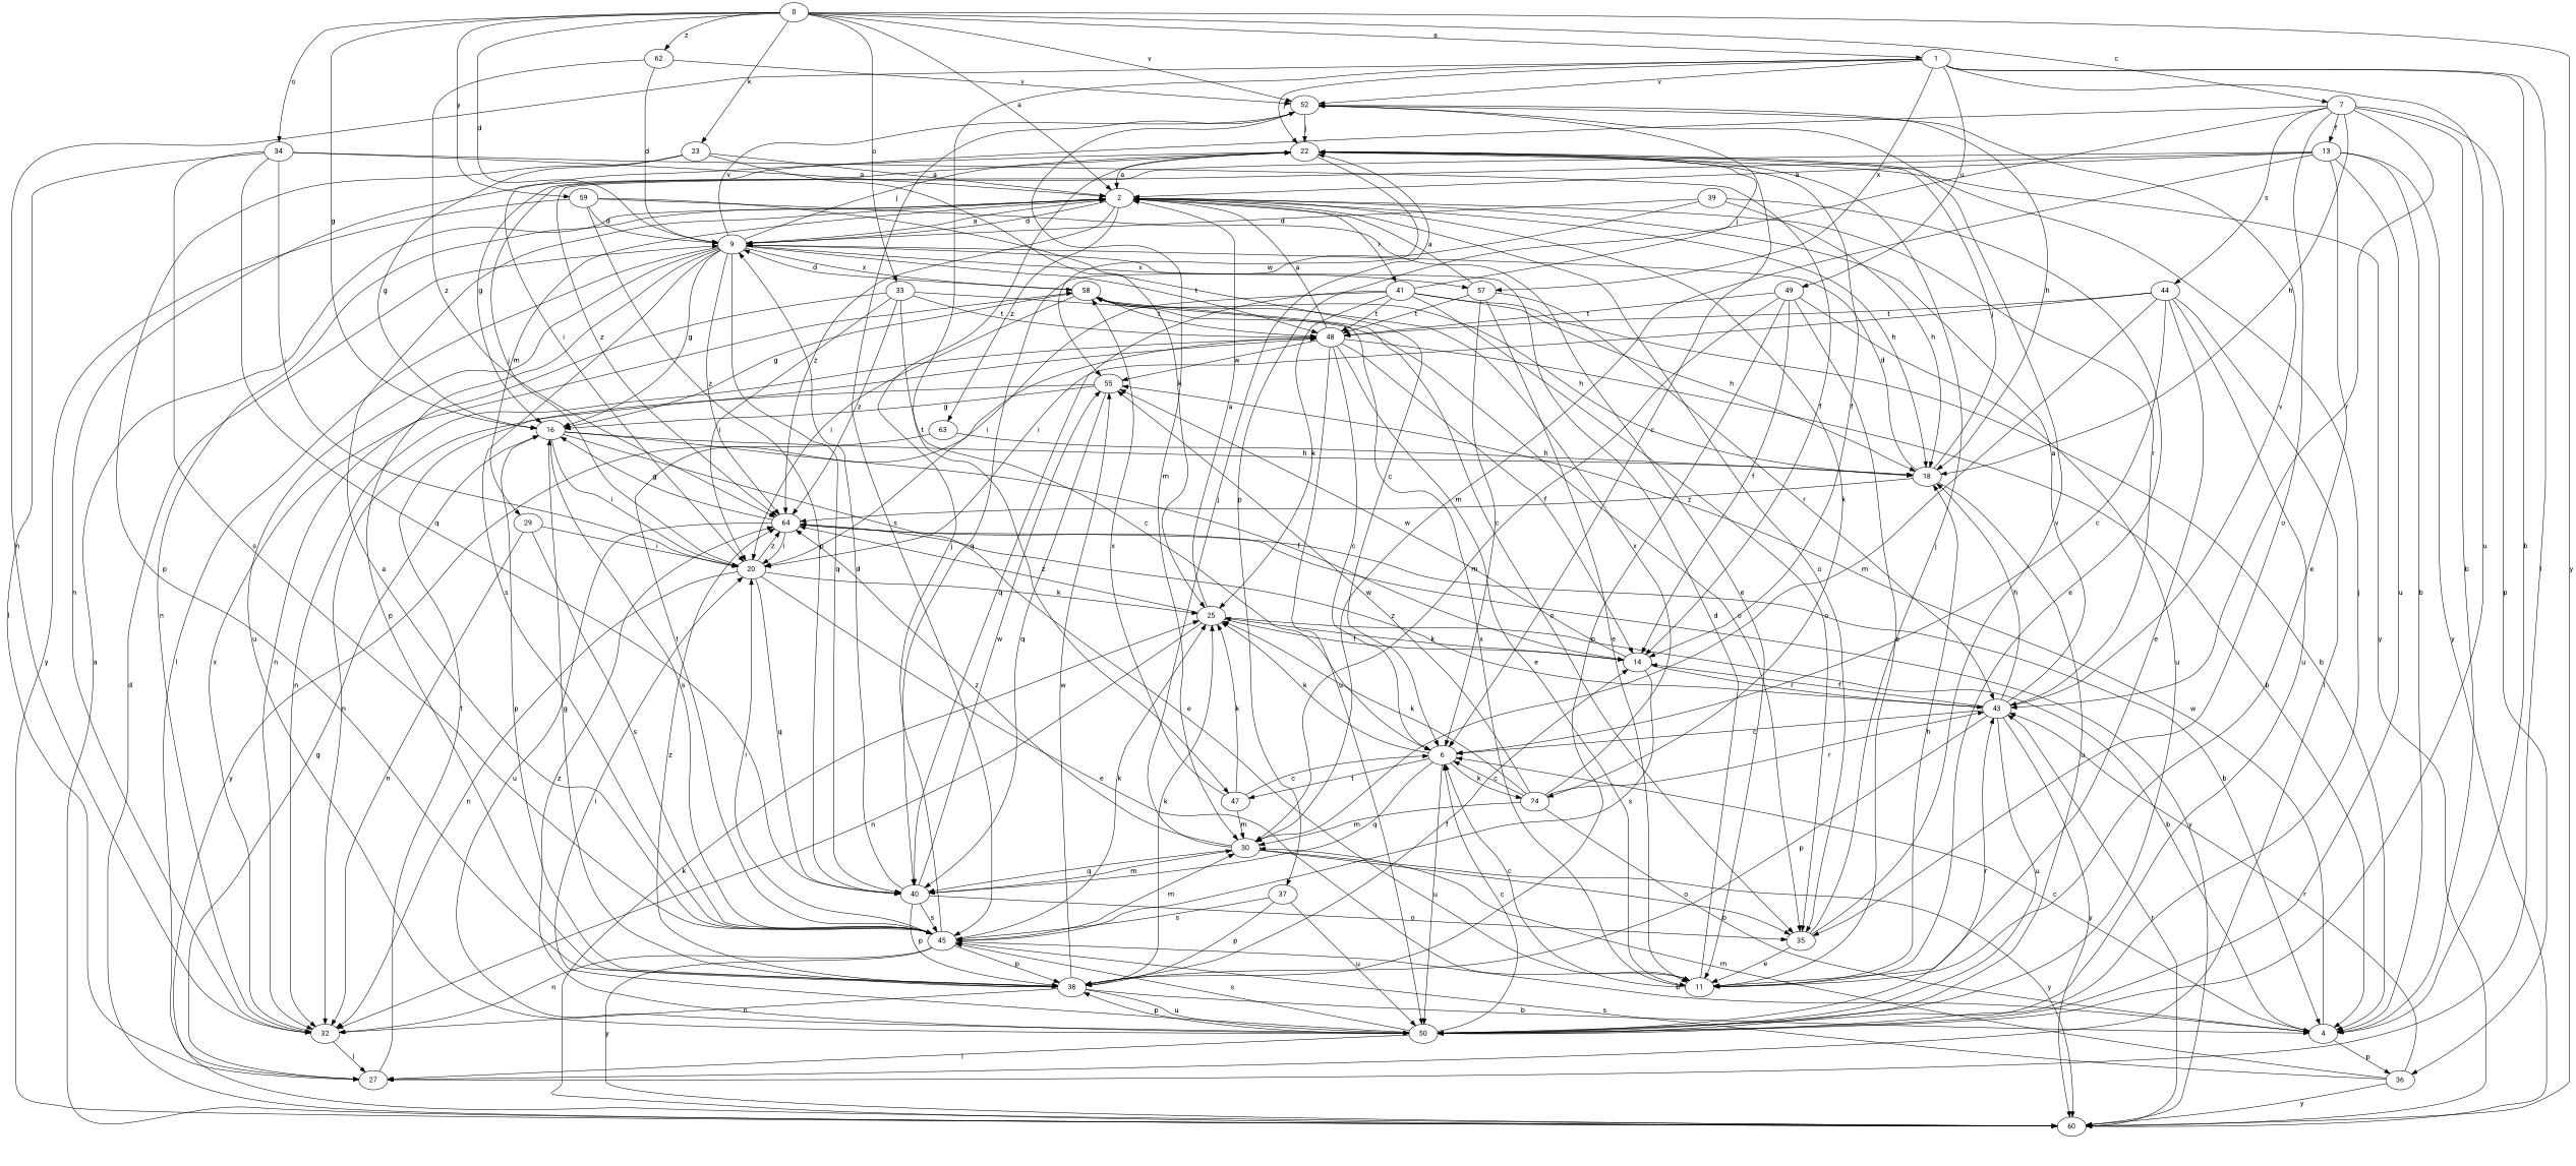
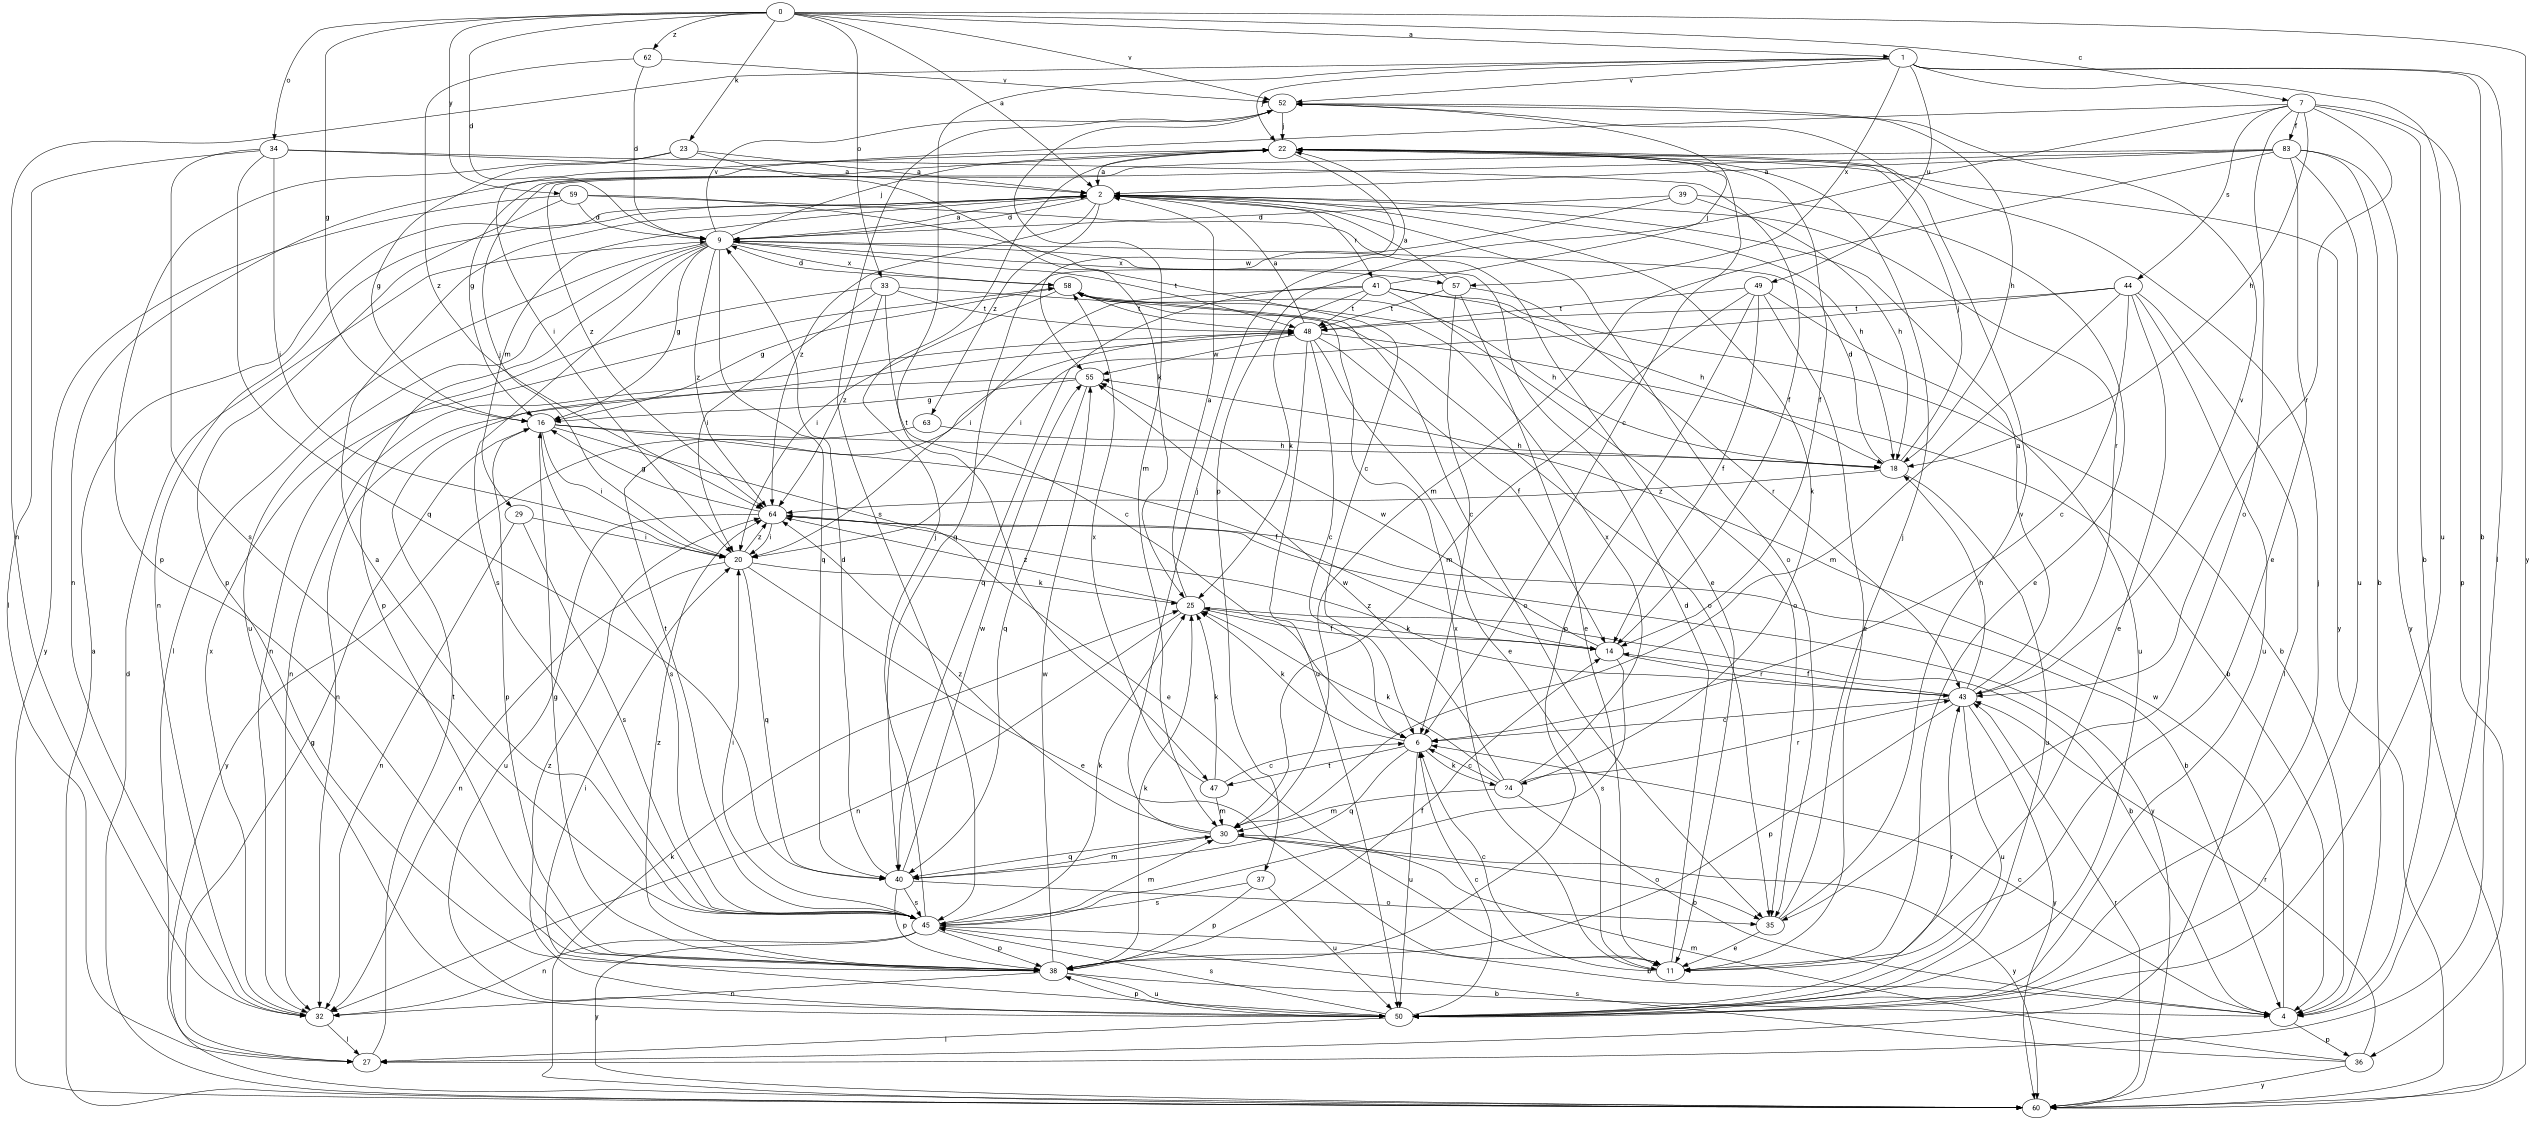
  strict digraph {
    fontname=Roboto
    node [fontname=Roboto]
    edge [fontname=Roboto]
    0
    1
    2
    n4 [label=7]
    9
    16
    23
    33
    34
    52
    59
    60
    62
    4
    22
    27
    32
    47
    49
    50
    57
    18
    24
    29
    35
    41
    43
    63
    64
    36
-   13
+   13 [label=83]
    20
    37
    44
    40
    38
    45
    48
    58
    11
    14
    25
    6
    30
    55
    39
    0 -> 1 [label=a]
    0 -> 2 [label=a]
    0 -> n4 [label=c]
    0 -> 9 [label=d]
    0 -> 16 [label=g]
    0 -> 23 [label=k]
    0 -> 33 [label=o]
    0 -> 34 [label=o]
    0 -> 52 [label=v]
    0 -> 59 [label=y]
    0 -> 60 [label=y]
    0 -> 62 [label=z]
    1 -> 52 [label=v]
    1 -> 4 [label=b]
    1 -> 22 [label=j]
    1 -> 27 [label=l]
    1 -> 32 [label=n]
    1 -> 47 [label=t]
    1 -> 49 [label=u]
    1 -> 50 [label=u]
    1 -> 57 [label=x]
    2 -> 9 [label=d]
    2 -> 32 [label=n]
    2 -> 18 [label=h]
    2 -> 24 [label=k]
    2 -> 29 [label=m]
    2 -> 35 [label=o]
    2 -> 41 [label=r]
    2 -> 43 [label=r]
    2 -> 63 [label=z]
    2 -> 64 [label=z]
    n4 -> 4 [label=b]
    n4 -> 18 [label=h]
    n4 -> 35 [label=o]
    n4 -> 43 [label=r]
    n4 -> 36 [label=p]
    n4 -> 13 [label=f]
    n4 -> 20 [label=i]
    n4 -> 37 [label=p]
    n4 -> 44 [label=s]
    9 -> 2 [label=a]
    9 -> 16 [label=g]
    9 -> 52 [label=v]
    9 -> 22 [label=j]
    9 -> 27 [label=l]
    9 -> 50 [label=u]
    9 -> 57 [label=x]
    9 -> 64 [label=z]
    9 -> 40 [label=q]
    9 -> 38 [label=p]
    9 -> 45 [label=s]
    9 -> 48 [label=t]
    9 -> 58 [label=x]
    16 -> 18 [label=h]
    16 -> 20 [label=i]
    16 -> 38 [label=p]
    16 -> 45 [label=s]
    16 -> 11 [label=e]
    16 -> 14 [label=f]
    23 -> 2 [label=a]
    23 -> 16 [label=g]
    23 -> 38 [label=p]
    23 -> 25 [label=k]
    33 -> 32 [label=n]
    33 -> 35 [label=o]
    33 -> 64 [label=z]
    33 -> 20 [label=i]
    33 -> 48 [label=t]
    33 -> 6 [label=c]
    34 -> 2 [label=a]
    34 -> 27 [label=l]
    34 -> 20 [label=i]
    34 -> 40 [label=q]
    34 -> 45 [label=s]
    34 -> 14 [label=f]
    52 -> 22 [label=j]
    52 -> 18 [label=h]
    52 -> 45 [label=s]
    52 -> 6 [label=c]
    52 -> 30 [label=m]
    59 -> 9 [label=d]
    59 -> 60 [label=y]
-   59 -> 40 [label=p]
+   59 -> 38 [label=p]
    59 -> 11 [label=e]
    59 -> 6 [label=c]
    60 -> 2 [label=a]
    60 -> 9 [label=d]
    60 -> 43 [label=r]
    60 -> 25 [label=k]
    62 -> 9 [label=d]
    62 -> 52 [label=v]
    62 -> 64 [label=z]
    4 -> 36 [label=p]
    4 -> 6 [label=c]
    4 -> 55 [label=w]
    22 -> 2 [label=a]
    22 -> 60 [label=y]
    22 -> 32 [label=n]
    22 -> 14 [label=f]
    22 -> 55 [label=w]
    27 -> 16 [label=g]
    27 -> 48 [label=t]
    32 -> 27 [label=l]
    32 -> 58 [label=x]
    47 -> 58 [label=x]
    47 -> 25 [label=k]
    47 -> 6 [label=c]
    47 -> 30 [label=m]
    49 -> 50 [label=u]
    49 -> 38 [label=p]
    49 -> 48 [label=t]
    49 -> 11 [label=e]
    49 -> 14 [label=f]
    49 -> 30 [label=m]
    50 -> 22 [label=j]
    50 -> 27 [label=l]
    50 -> 43 [label=r]
    50 -> 64 [label=z]
    50 -> 20 [label=i]
    50 -> 38 [label=p]
    50 -> 45 [label=s]
    50 -> 6 [label=c]
    57 -> 2 [label=a]
    57 -> 43 [label=r]
    57 -> 48 [label=t]
    57 -> 11 [label=e]
    57 -> 6 [label=c]
    18 -> 9 [label=d]
    18 -> 22 [label=j]
    18 -> 50 [label=u]
    18 -> 64 [label=z]
    24 -> 4 [label=b]
    24 -> 43 [label=r]
    24 -> 58 [label=x]
    24 -> 25 [label=k]
    24 -> 6 [label=c]
    24 -> 30 [label=m]
    24 -> 55 [label=w]
    29 -> 32 [label=n]
    29 -> 20 [label=i]
    29 -> 45 [label=s]
    35 -> 52 [label=v]
    35 -> 22 [label=j]
    35 -> 11 [label=e]
    41 -> 4 [label=b]
    41 -> 22 [label=j]
    41 -> 18 [label=h]
    41 -> 35 [label=o]
    41 -> 20 [label=i]
    41 -> 40 [label=q]
    41 -> 48 [label=t]
    41 -> 25 [label=k]
    43 -> 2 [label=a]
    43 -> 52 [label=v]
    43 -> 60 [label=y]
    43 -> 50 [label=u]
    43 -> 18 [label=h]
    43 -> 64 [label=z]
    43 -> 38 [label=p]
    43 -> 14 [label=f]
    43 -> 6 [label=c]
    63 -> 60 [label=y]
    63 -> 18 [label=h]
    64 -> 16 [label=g]
    64 -> 60 [label=y]
    64 -> 4 [label=b]
    64 -> 50 [label=u]
    64 -> 20 [label=i]
    36 -> 60 [label=y]
    36 -> 43 [label=r]
    36 -> 45 [label=s]
    36 -> 30 [label=m]
    13 -> 2 [label=a]
    13 -> 16 [label=g]
    13 -> 60 [label=y]
    13 -> 4 [label=b]
    13 -> 50 [label=u]
    13 -> 64 [label=z]
    13 -> 11 [label=e]
    13 -> 30 [label=m]
    20 -> 22 [label=j]
    20 -> 32 [label=n]
    20 -> 64 [label=z]
    20 -> 40 [label=q]
    20 -> 11 [label=e]
    20 -> 25 [label=k]
    37 -> 50 [label=u]
    37 -> 38 [label=p]
    37 -> 45 [label=s]
    44 -> 27 [label=l]
    44 -> 50 [label=u]
    44 -> 20 [label=i]
    44 -> 48 [label=t]
    44 -> 11 [label=e]
    44 -> 6 [label=c]
    44 -> 30 [label=m]
    40 -> 9 [label=d]
    40 -> 35 [label=o]
    40 -> 38 [label=p]
    40 -> 45 [label=s]
    40 -> 30 [label=m]
    40 -> 55 [label=w]
    38 -> 16 [label=g]
    38 -> 4 [label=b]
    38 -> 32 [label=n]
    38 -> 50 [label=u]
    38 -> 64 [label=z]
    38 -> 14 [label=f]
    38 -> 25 [label=k]
    38 -> 55 [label=w]
    45 -> 2 [label=a]
    45 -> 60 [label=y]
    45 -> 4 [label=b]
    45 -> 22 [label=j]
    45 -> 32 [label=n]
    45 -> 20 [label=i]
    45 -> 38 [label=p]
    45 -> 48 [label=t]
    45 -> 25 [label=k]
    45 -> 30 [label=m]
    48 -> 2 [label=a]
    48 -> 4 [label=b]
    48 -> 32 [label=n]
    48 -> 50 [label=u]
    48 -> 11 [label=e]
    48 -> 14 [label=f]
    48 -> 6 [label=c]
    48 -> 55 [label=w]
    58 -> 9 [label=d]
    58 -> 16 [label=g]
    58 -> 18 [label=h]
    58 -> 35 [label=o]
    58 -> 20 [label=i]
    58 -> 48 [label=t]
    11 -> 9 [label=d]
-   11 -> 18 [label=h]
    11 -> 58 [label=x]
    11 -> 6 [label=c]
    14 -> 43 [label=r]
    14 -> 45 [label=s]
    14 -> 25 [label=k]
    14 -> 55 [label=w]
    25 -> 2 [label=a]
    25 -> 4 [label=b]
    25 -> 32 [label=n]
    25 -> 64 [label=z]
    25 -> 14 [label=f]
    6 -> 47 [label=t]
    6 -> 50 [label=u]
    6 -> 24 [label=k]
    6 -> 40 [label=q]
    6 -> 25 [label=k]
    30 -> 60 [label=y]
    30 -> 22 [label=j]
    30 -> 35 [label=o]
    30 -> 64 [label=z]
    30 -> 40 [label=q]
    55 -> 16 [label=g]
    55 -> 32 [label=n]
    55 -> 40 [label=q]
    39 -> 9 [label=d]
    39 -> 18 [label=h]
    39 -> 40 [label=q]
    39 -> 11 [label=e]
  }
